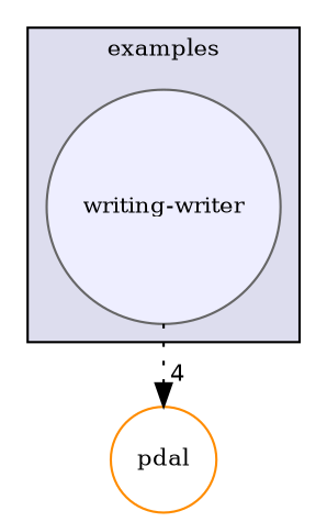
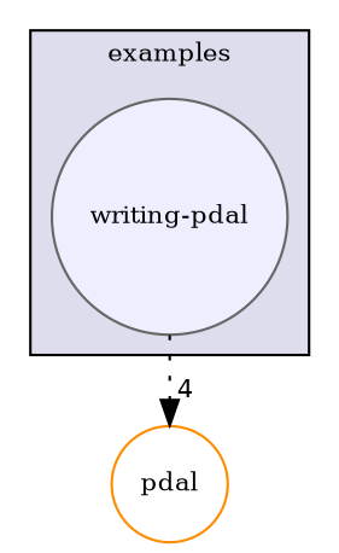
  digraph {
    compound=true
    fontname="DejaVu Serif"
    node [fontname="DejaVu Serif" fontsize=10 shape=circle style=filled]
-   n1 [fillcolor="#eeeeff" label="writing-writer" pencolor=black color=gray40]
+   n1 [fillcolor="#eeeeff" label="writing-pdal" pencolor=black color=gray40]
    n2 [color=darkorange fillcolor=white label=pdal]
    subgraph cluster_1 {
      bgcolor="#ddddee"
      fontsize=10
      label=examples
      pencolor=black
      n1
    }
    n1 -> n2 [headlabel=4 labeldistance=1.5 labelfontname=Helvetica labelfontsize=10 style=dotted fontname="DejaVu Serif"]
  }
